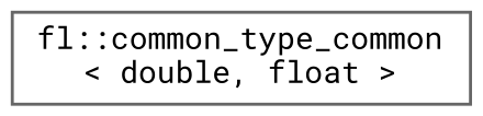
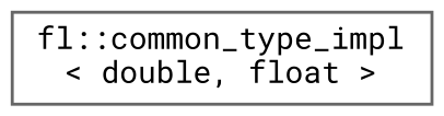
  digraph {
    rankdir=LR
    fontname="Roboto Mono"
-   n1 [color=grey40 fillcolor=white fontname="Roboto Mono" fontsize=10 height=0.2 label="fl::common_type_common\l\< double, float \>" shape=box style=filled width=0.4]
+   n1 [color=grey40 fillcolor=white fontname="Roboto Mono" fontsize=10 height=0.2 label="fl::common_type_impl\l\< double, float \>" shape=box style=filled width=0.4]
  }
